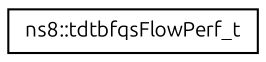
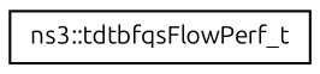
  digraph {
    rankdir=LR
    fontname=Ubuntu
-   n1 [color=black fillcolor=white fontname=Ubuntu fontsize=10 height=0.2 label="ns8::tdtbfqsFlowPerf_t" shape=record style=filled width=0.4]
+   n1 [color=black fillcolor=white fontname=Ubuntu fontsize=10 height=0.2 label="ns3::tdtbfqsFlowPerf_t" shape=record style=filled width=0.4]
  }
